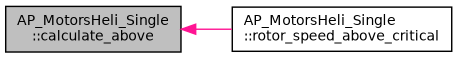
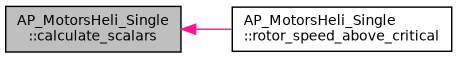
  digraph {
    rankdir=LR
    node [color=black fontname=Helvetica fontsize=10 shape=record style=filled]
-   n1 [fillcolor=grey75 fontcolor=black height=0.2 label="AP_MotorsHeli_Single\l::calculate_above" width=0.4]
+   n1 [fillcolor=grey75 fontcolor=black height=0.2 label="AP_MotorsHeli_Single\l::calculate_scalars" width=0.4]
    n2 [fillcolor=white height=0.2 label="AP_MotorsHeli_Single\l::rotor_speed_above_critical" width=0.4]
    n1 -> n2 [color=deeppink dir=back fontname=Helvetica fontsize=10 labelfontname=Helvetica labelfontsize=10 style=solid]
  }
